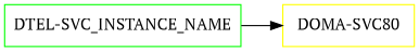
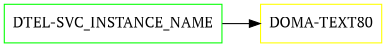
  digraph {
    rankdir=LR
    fontname="PT Serif"
    node [shape=box fontname="PT Serif"]
    "DTEL-SVC_INSTANCE_NAME" [color=green]
-   "DOMA-TEXT80" [color=yellow label="DOMA-SVC80"]
+   "DOMA-TEXT80" [color=yellow]
    "DTEL-SVC_INSTANCE_NAME" -> "DOMA-TEXT80" [fontname="PT Serif"]
  }
